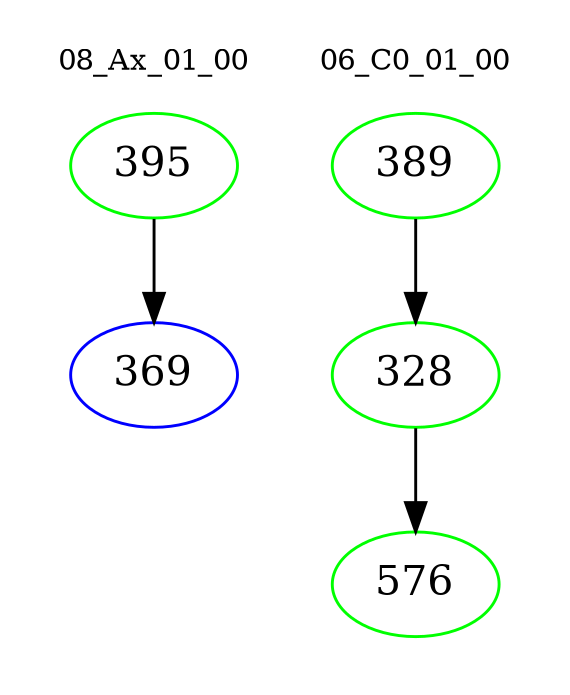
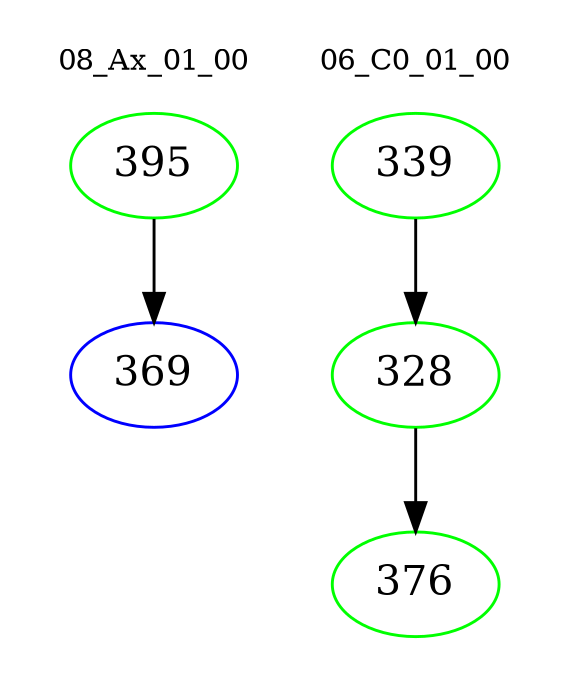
  digraph {
    node [color=green]
    edge [color=black]
    n1 [label=395]
    n2 [color=blue label=369]
-   n3 [label=389]
+   n3 [label=339]
    n4 [label=328]
-   n5 [label=576]
+   n5 [label=376]
    subgraph cluster_1 {
      color=white
      fontsize=10
      label="08_Ax_01_00"
      n1
      n2
    }
    subgraph cluster_2 {
      color=white
      fontsize=10
      label="06_C0_01_00"
      n3
      n4
      n5
    }
    n1 -> n2
    n3 -> n4
    n4 -> n5
  }
